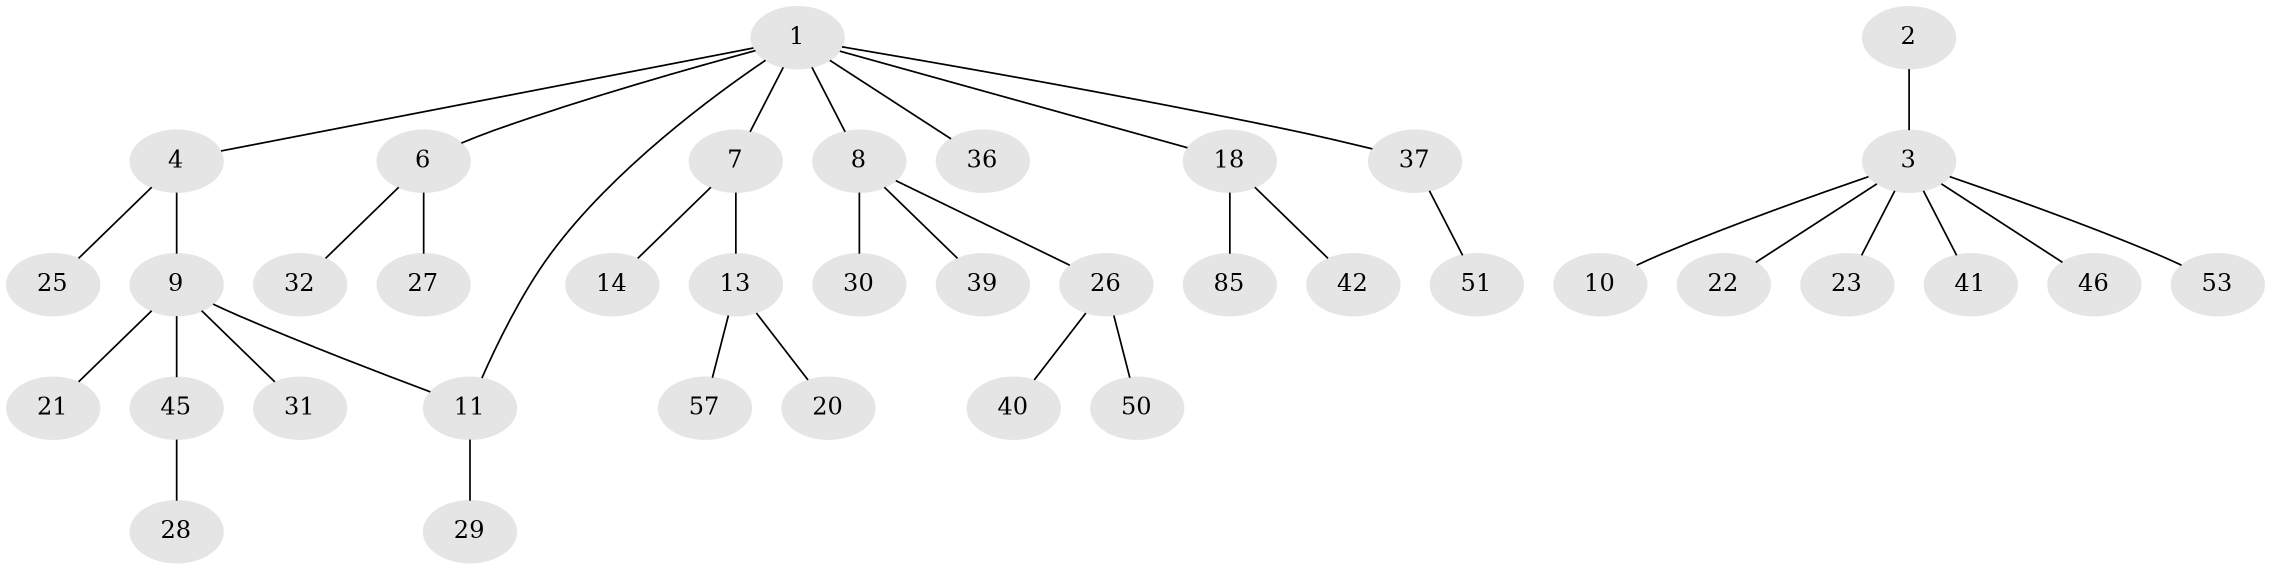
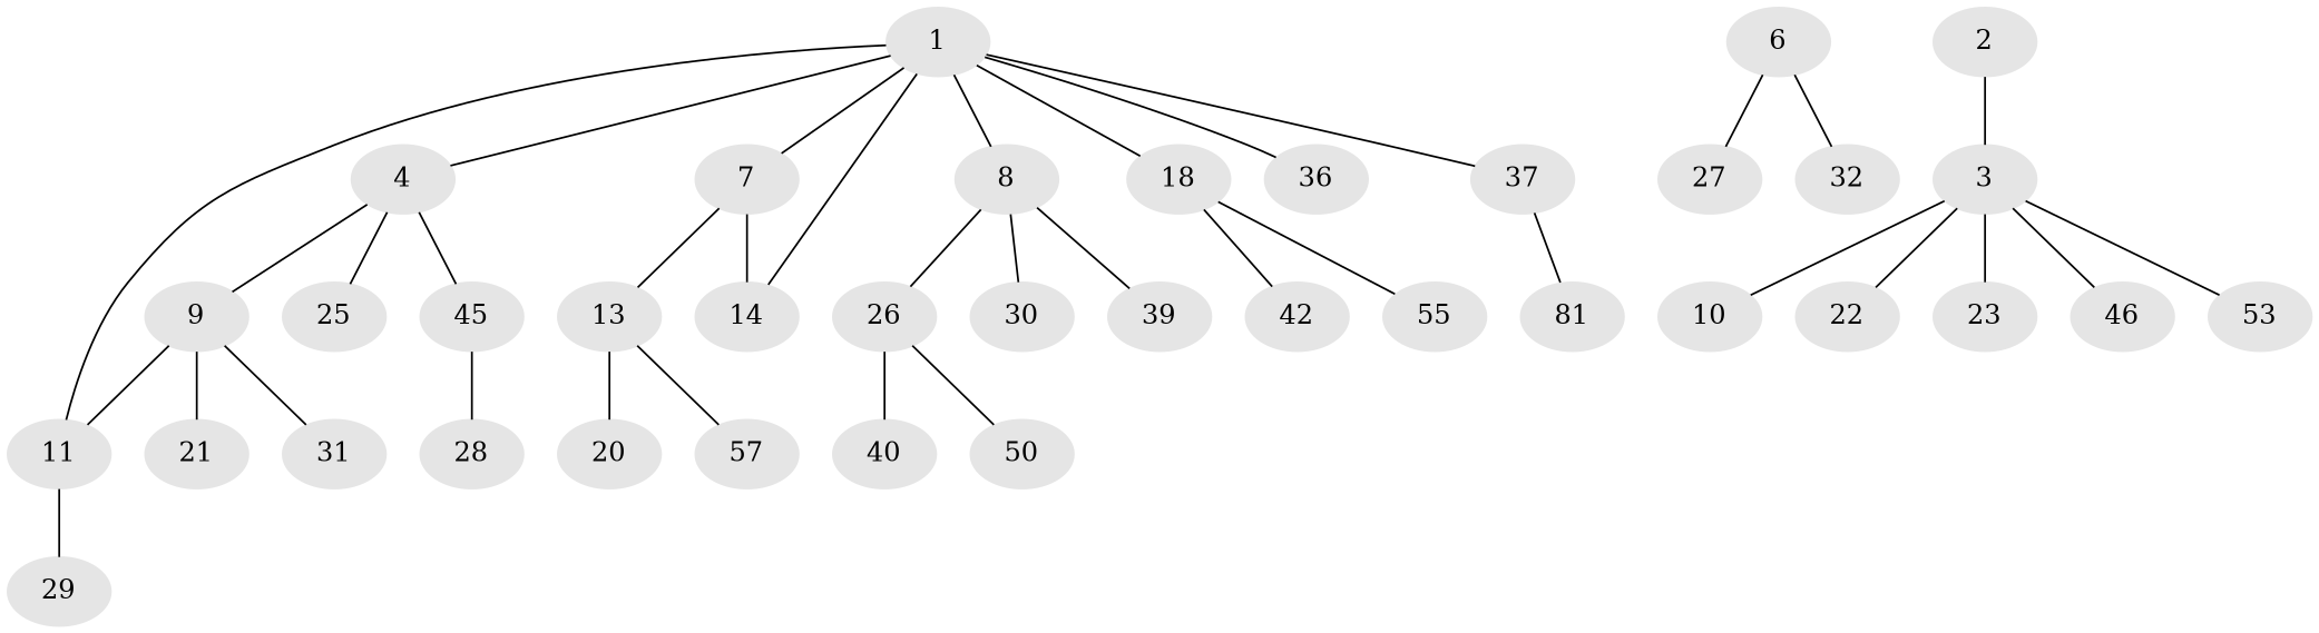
  graph {
    node [color=gray90 style=filled]
    1 [super="+15"]
    4 [super="+5"]
    6 [super="+54"]
    7 [super="+47"]
    8 [super="+17"]
    18 [super="+24"]
    36
    37 [super="+43"]
    11
    2 [super="+34"]
    3 [super="+12"]
    9 [super="+16"]
    25
    27
    32
    13 [super="+19"]
    14
    26 [super="+33"]
    30 [super="+58"]
    39
    42
-   55 [label=85]
-   51
+   55
+   51 [label=81]
    10
    22 [super="+38"]
    23 [super="+35"]
-   41
    46 [super="+52"]
    53 [super="+56"]
    21 [super="+49"]
    31
    45
    20
    57
    40
    50
    29 [super="+44"]
    28 [super="+48"]
    1 -- 4
-   1 -- 6
+   1 -- 14
    1 -- 7
    1 -- 8
    1 -- 18
    1 -- 36
    1 -- 37
    1 -- 11
    4 -- 9
    4 -- 25
    6 -- 27
    6 -- 32
    7 -- 13
    7 -- 14
    8 -- 26
    8 -- 30
    8 -- 39
    18 -- 42
    18 -- 55
    37 -- 51
    11 -- 29
    2 -- 3
    3 -- 10
    3 -- 22
    3 -- 23
-   3 -- 41
    3 -- 46
    3 -- 53
    9 -- 11
    9 -- 21
    9 -- 31
-   9 -- 45
+   4 -- 45
    13 -- 20
    13 -- 57
    26 -- 40
    26 -- 50
    45 -- 28
  }
